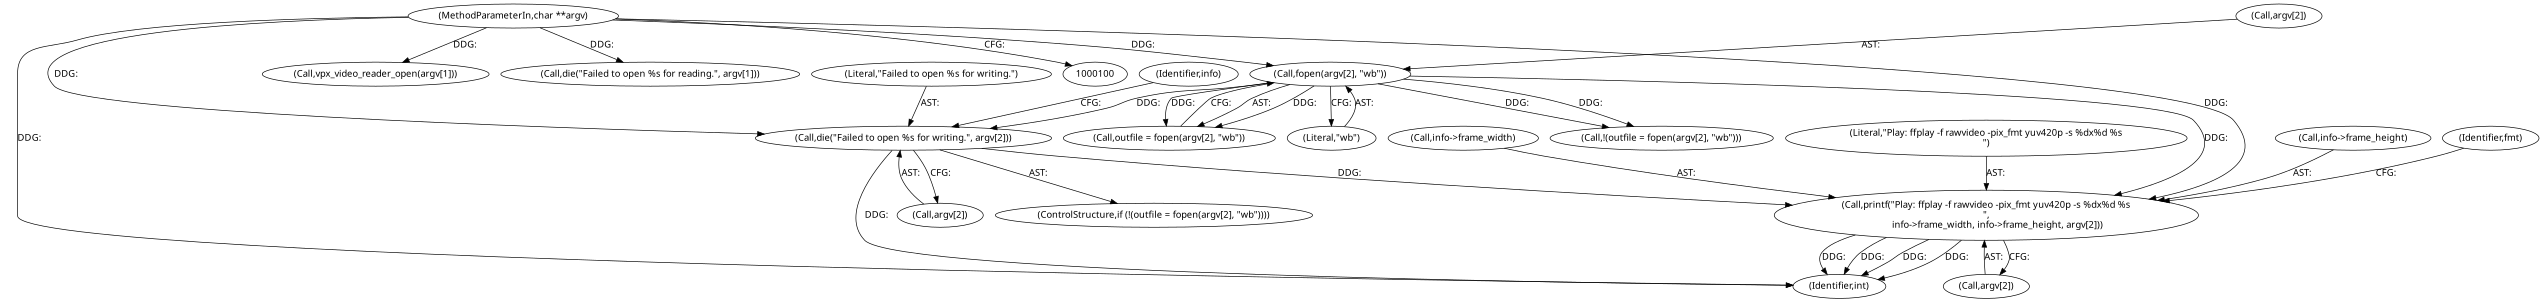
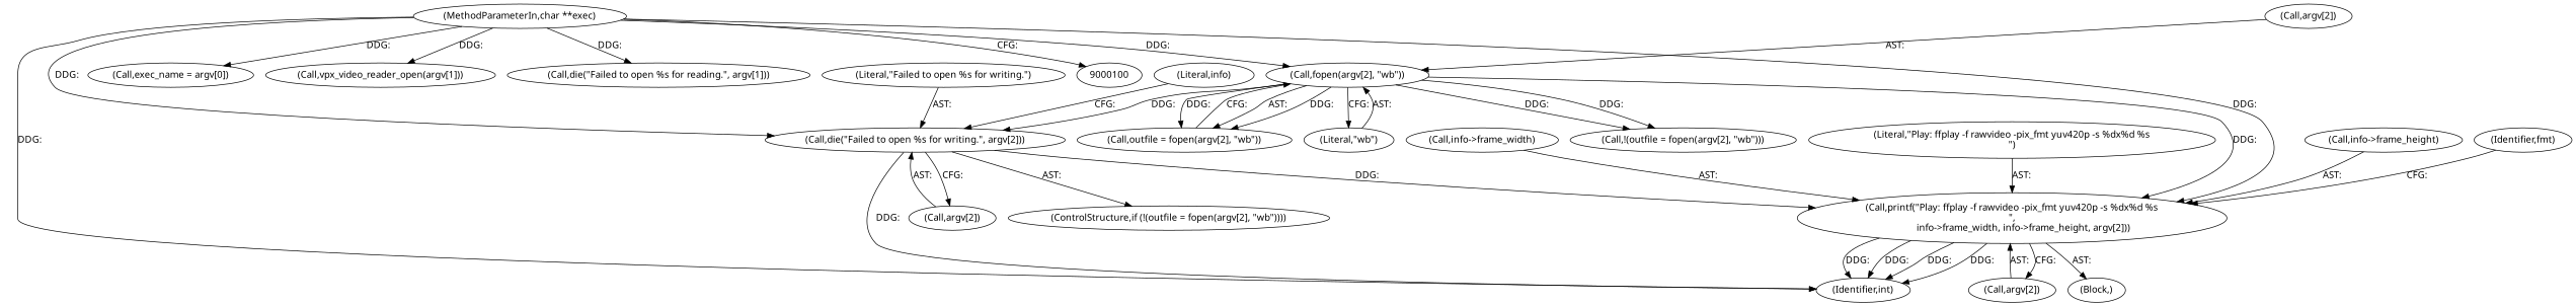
  digraph {
    fontname="Noto Sans"
    node [fontname="Noto Sans"]
    edge [fontname="Noto Sans"]
    n1 [label="(Call,die(\"Failed to open %s for writing.\", argv[2]))"]
    n2 [label="(Call,printf(\"Play: ffplay -f rawvideo -pix_fmt yuv420p -s %dx%d %s\n\",\n         info->frame_width, info->frame_height, argv[2]))"]
    n3 [label="(ControlStructure,if (!(outfile = fopen(argv[2], \"wb\"))))"]
    n4 [label="(Call,argv[2])"]
    n5 [label="(Identifier,int)"]
    n6 [label="(Call,argv[2])"]
+   n7 [label="(Block,)"]
    n8 [label="(Call,fopen(argv[2], \"wb\"))"]
    n9 [label="(Call,!(outfile = fopen(argv[2], \"wb\")))"]
    n10 [label="(Call,outfile = fopen(argv[2], \"wb\"))"]
    n11 [label="(Literal,\"wb\")"]
-   n12 [label="(MethodParameterIn,char **argv)"]
+   n12 [label="(MethodParameterIn,char **exec)"]
+   n13 [label="(Call,exec_name = argv[0])"]
    n14 [label="(Call,vpx_video_reader_open(argv[1]))"]
    n15 [label="(Call,die(\"Failed to open %s for reading.\", argv[1]))"]
-   1000100
+   1000100 [label=9000100]
    n17 [label="(Call,argv[2])"]
    n18 [label="(Call,info->frame_height)"]
    n19 [label="(Identifier,fmt)"]
    n20 [label="(Literal,\"Failed to open %s for writing.\")"]
    n21 [label="(Call,info->frame_width)"]
-   n22 [label="(Identifier,info)"]
+   n22 [label="(Literal,info)"]
    n23 [label="(Literal,\"Play: ffplay -f rawvideo -pix_fmt yuv420p -s %dx%d %s\n\")"]
    n1 -> n2 [label="DDG: "]
    n1 -> n3 [label="AST: "]
    n1 -> n4 [label="CFG: "]
    n1 -> n5 [label="DDG: "]
    n2 -> n5 [label="DDG: "]
    n2 -> n5 [label="DDG: "]
    n2 -> n5 [label="DDG: "]
    n2 -> n5 [label="DDG: "]
    n2 -> n6 [label="CFG: "]
+   n2 -> n7 [label="AST: "]
    n4 -> n1 [label="AST: "]
    n6 -> n2 [label="AST: "]
    n8 -> n1 [label="DDG: "]
    n8 -> n2 [label="DDG: "]
    n8 -> n9 [label="DDG: "]
    n8 -> n9 [label="DDG: "]
    n8 -> n10 [label="AST: "]
    n8 -> n10 [label="DDG: "]
    n8 -> n10 [label="DDG: "]
    n8 -> n11 [label="CFG: "]
    n10 -> n8 [label="CFG: "]
    n11 -> n8 [label="AST: "]
    n12 -> n1 [label="DDG: "]
    n12 -> n2 [label="DDG: "]
    n12 -> n5 [label="DDG: "]
    n12 -> n8 [label="DDG: "]
+   n12 -> n13 [label="DDG: "]
    n12 -> n14 [label="DDG: "]
    n12 -> n15 [label="DDG: "]
    n12 -> 1000100 [label="CFG: "]
    n17 -> n8 [label="AST: "]
    n18 -> n2 [label="AST: "]
    n19 -> n2 [label="CFG: "]
    n20 -> n1 [label="AST: "]
    n21 -> n2 [label="AST: "]
    n22 -> n1 [label="CFG: "]
    n23 -> n2 [label="AST: "]
  }
